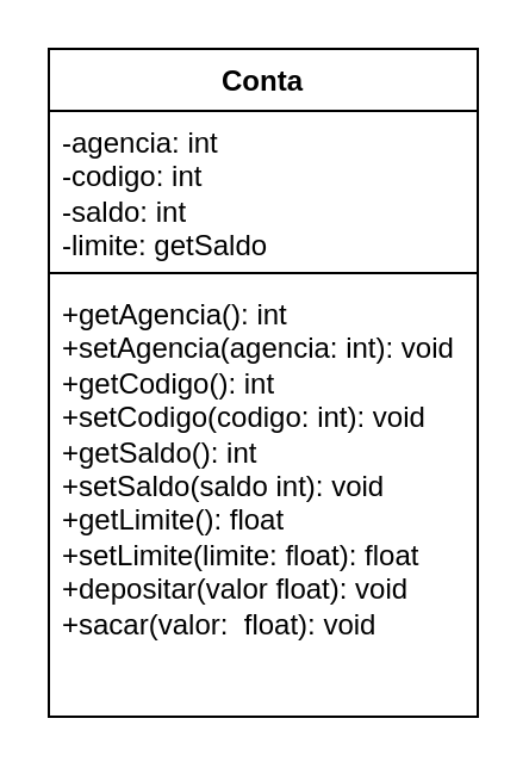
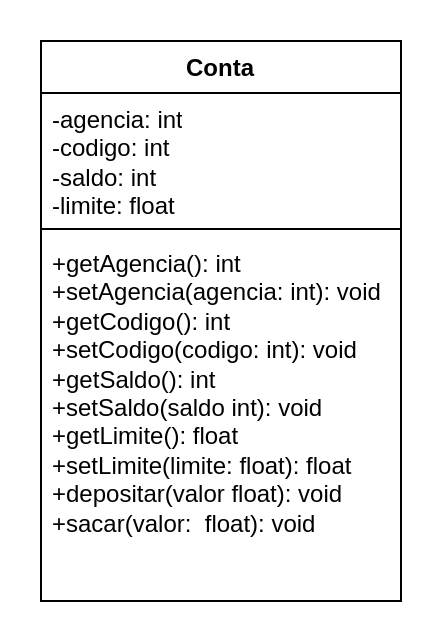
  <mxCell id="0" />
  <mxCell id="1" parent="0" />
  <mxCell id="2" value="Conta" style="swimlane;fontStyle=1;align=center;verticalAlign=top;childLayout=stackLayout;horizontal=1;startSize=26;horizontalStack=0;resizeParent=1;resizeParentMax=0;resizeLast=0;collapsible=1;marginBottom=0;whiteSpace=wrap;html=1;" vertex="1" parent="1"><mxGeometry x="20" y="20" width="180" height="280" as="geometry" /></mxCell>
- <mxCell id="3" value="-agencia: int&lt;div&gt;-codigo: int&lt;/div&gt;&lt;div&gt;-saldo: int&lt;/div&gt;&lt;div&gt;-limite: getSaldo&lt;/div&gt;" style="text;strokeColor=none;fillColor=none;align=left;verticalAlign=top;spacingLeft=4;spacingRight=4;overflow=hidden;rotatable=0;points=[[0,0.5],[1,0.5]];portConstraint=eastwest;whiteSpace=wrap;html=1;" vertex="1" parent="2"><mxGeometry y="26" width="180" height="64" as="geometry" /></mxCell>
+ <mxCell id="3" value="-agencia: int&lt;div&gt;-codigo: int&lt;/div&gt;&lt;div&gt;-saldo: int&lt;/div&gt;&lt;div&gt;-limite: float&lt;/div&gt;" style="text;strokeColor=none;fillColor=none;align=left;verticalAlign=top;spacingLeft=4;spacingRight=4;overflow=hidden;rotatable=0;points=[[0,0.5],[1,0.5]];portConstraint=eastwest;whiteSpace=wrap;html=1;" vertex="1" parent="2"><mxGeometry y="26" width="180" height="64" as="geometry" /></mxCell>
  <mxCell id="4" value="" style="line;strokeWidth=1;fillColor=none;align=left;verticalAlign=middle;spacingTop=-1;spacingLeft=3;spacingRight=3;rotatable=0;labelPosition=right;points=[];portConstraint=eastwest;strokeColor=inherit;" vertex="1" parent="2"><mxGeometry y="90" width="180" height="8" as="geometry" /></mxCell>
  <mxCell id="5" value="+getAgencia(): int&lt;div&gt;+setAgencia(agencia: int): void&lt;/div&gt;&lt;div&gt;+getCodigo(): int&lt;/div&gt;&lt;div&gt;+setCodigo(codigo: int): void&lt;/div&gt;&lt;div&gt;+getSaldo(): int&lt;/div&gt;&lt;div&gt;+setSaldo(saldo int): void&lt;/div&gt;&lt;div&gt;+getLimite(): float&lt;/div&gt;&lt;div&gt;+setLimite(limite: float): float&lt;/div&gt;&lt;div&gt;+depositar(valor float): void&lt;/div&gt;&lt;div&gt;+sacar(valor:&amp;nbsp; float): void&lt;/div&gt;" style="text;strokeColor=none;fillColor=none;align=left;verticalAlign=top;spacingLeft=4;spacingRight=4;overflow=hidden;rotatable=0;points=[[0,0.5],[1,0.5]];portConstraint=eastwest;whiteSpace=wrap;html=1;" vertex="1" parent="2"><mxGeometry y="98" width="180" height="182" as="geometry" /></mxCell>
